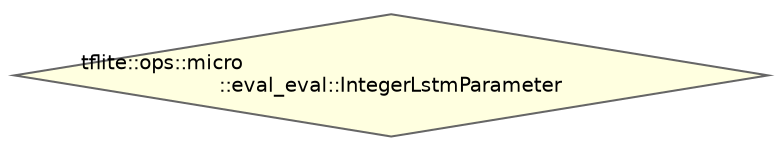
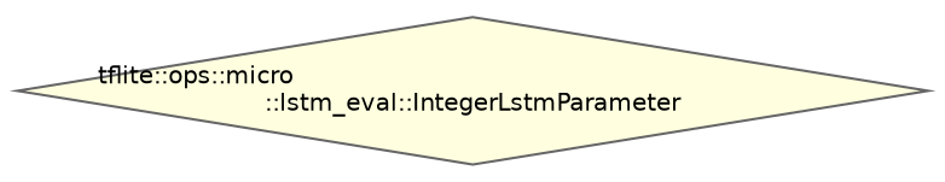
  digraph {
    rankdir=LR
-   n1 [color=grey40 fillcolor=lightyellow fontname=Helvetica fontsize=10 height=0.2 label="tflite::ops::micro\l::eval_eval::IntegerLstmParameter" shape=diamond style=filled width=0.4]
+   n1 [color=grey40 fillcolor=lightyellow fontname=Helvetica fontsize=10 height=0.2 label="tflite::ops::micro\l::lstm_eval::IntegerLstmParameter" shape=diamond style=filled width=0.4]
  }
